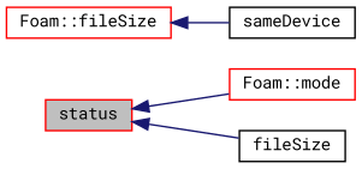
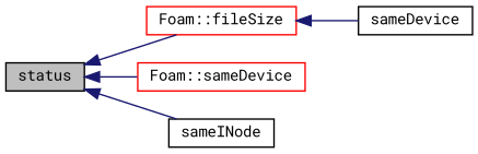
  digraph {
    fontname="Roboto Mono"
    rankdir=LR
    node [color=black fontname="Roboto Mono" fontsize=10 shape=record]
    edge [color=midnightblue dir=back fontname="Roboto Mono" fontsize=10 labelfontname=FreeSans labelfontsize=10 style=solid]
-   n1 [color=red fillcolor=grey75 fontcolor=black height=0.2 label=status style=filled width=0.4]
+   n1 [fillcolor=grey75 fontcolor=black height=0.2 label=status style=filled width=0.4]
    n2 [color=red height=0.2 label="Foam::fileSize" width=0.4]
-   n3 [color=red height=0.2 label="Foam::mode" width=0.4]
-   n4 [height=0.2 label=fileSize width=0.4]
+   n3 [color=red height=0.2 label="Foam::sameDevice" width=0.4]
+   n4 [height=0.2 label=sameINode width=0.4]
    n5 [height=0.2 label=sameDevice width=0.4]
+   n1 -> n2
    n1 -> n3
    n1 -> n4
    n2 -> n5
  }
